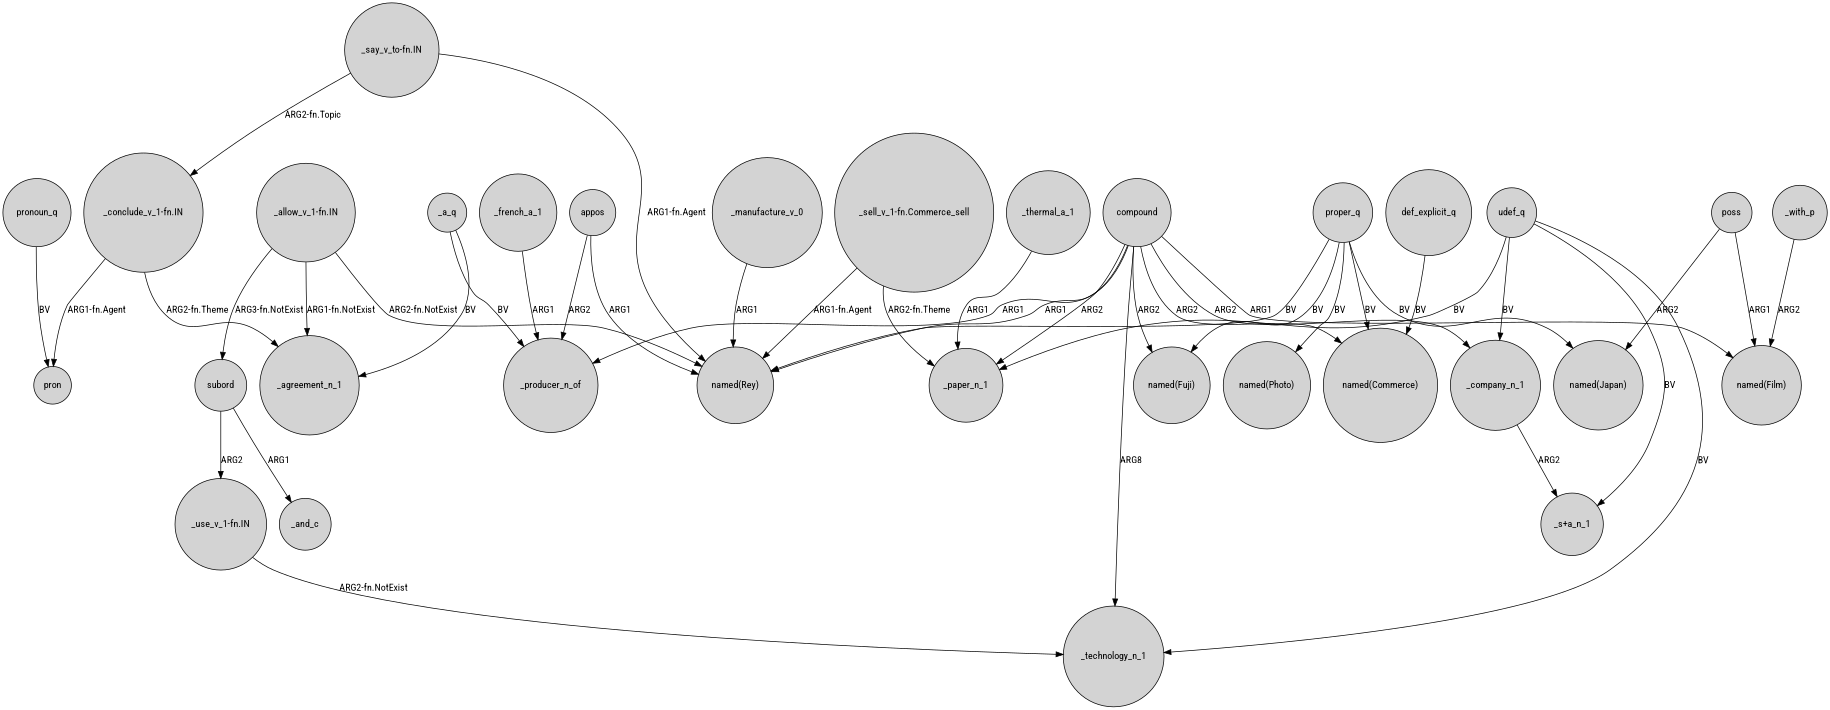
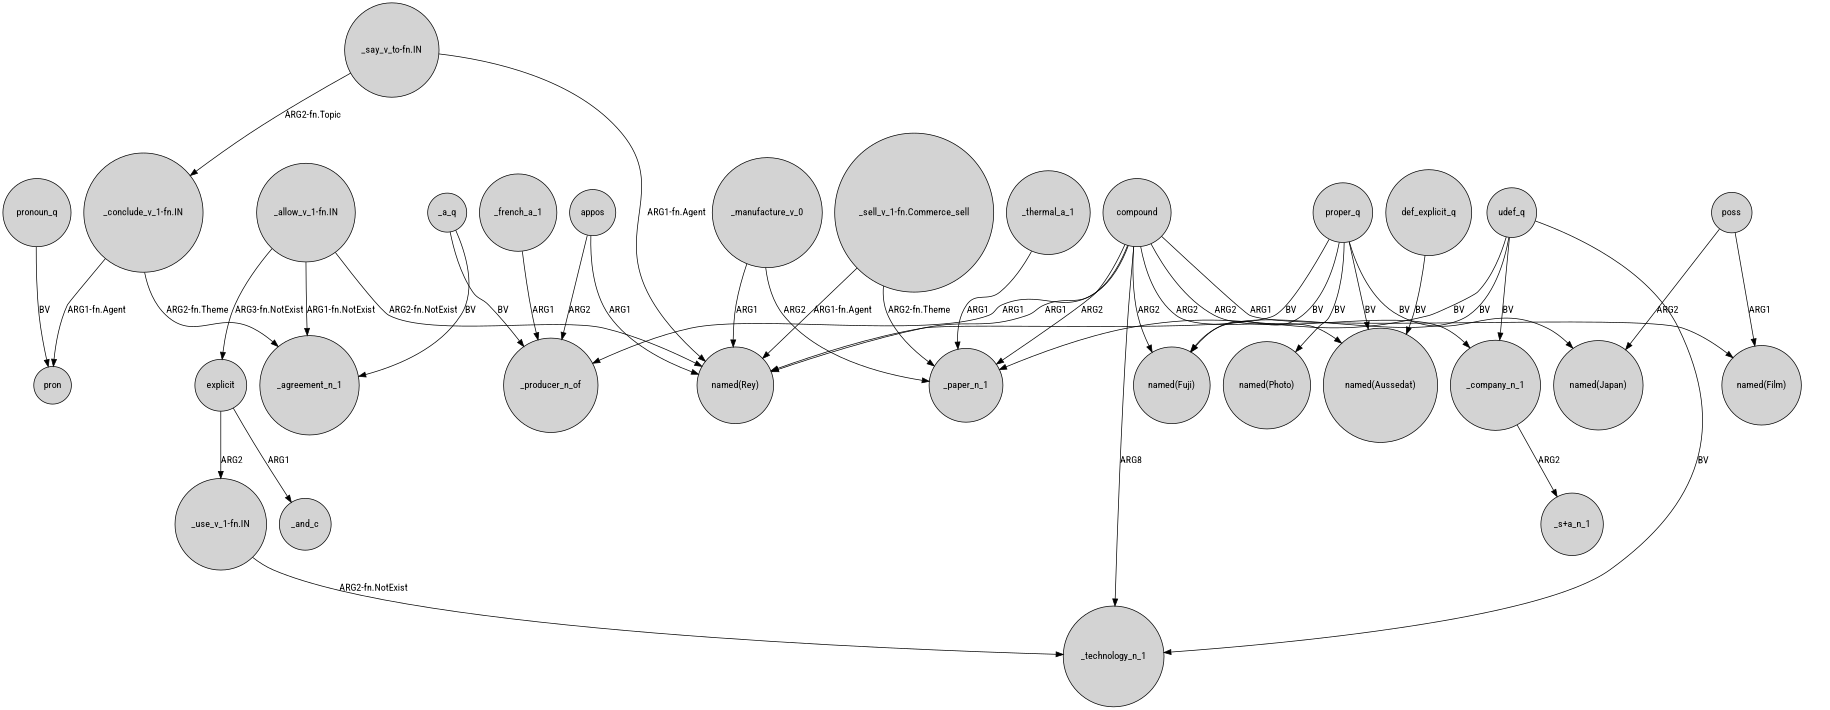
  digraph {
    fontname="Roboto Condensed"
    node [fontname="Roboto Condensed" shape=circle style=filled]
    edge [fontname="Roboto Condensed"]
    "_say_v_to-fn.IN"
    "_conclude_v_1-fn.IN"
    "named(Rey)"
    _agreement_n_1
    pron
    _thermal_a_1
    _paper_n_1
    "_allow_v_1-fn.IN"
-   subord
+   subord [label=explicit]
    "_use_v_1-fn.IN"
    _and_c
    _technology_n_1
    compound
    _producer_n_of
    "named(Fuji)"
    _company_n_1
-   "named(Aussedat)" [label="named(Commerce)"]
+   "named(Aussedat)"
    "named(Film)"
    "_s+a_n_1"
    proper_q
    "named(Photo)"
    "named(Japan)"
    "_sell_v_1-fn.Commerce_sell"
-   _with_p
    _a_q
    poss
    pronoun_q
    udef_q
    n29 [label=_manufacture_v_0]
    appos
    def_explicit_q
    _french_a_1
    "_say_v_to-fn.IN" -> "_conclude_v_1-fn.IN" [label="ARG2-fn.Topic"]
    "_say_v_to-fn.IN" -> "named(Rey)" [label="ARG1-fn.Agent"]
    "_conclude_v_1-fn.IN" -> _agreement_n_1 [label="ARG2-fn.Theme"]
    "_conclude_v_1-fn.IN" -> pron [label="ARG1-fn.Agent"]
    _thermal_a_1 -> _paper_n_1 [label=ARG1]
    "_allow_v_1-fn.IN" -> "named(Rey)" [label="ARG2-fn.NotExist"]
    "_allow_v_1-fn.IN" -> _agreement_n_1 [label="ARG1-fn.NotExist"]
    "_allow_v_1-fn.IN" -> subord [label="ARG3-fn.NotExist"]
    subord -> "_use_v_1-fn.IN" [label=ARG2]
    subord -> _and_c [label=ARG1]
    "_use_v_1-fn.IN" -> _technology_n_1 [label="ARG2-fn.NotExist"]
    compound -> "named(Rey)" [label=ARG1]
    compound -> _paper_n_1 [label=ARG2]
    compound -> _technology_n_1 [label=ARG8]
    compound -> _producer_n_of [label=ARG1]
    compound -> "named(Fuji)" [label=ARG2]
    compound -> _company_n_1 [label=ARG2]
    compound -> "named(Aussedat)" [label=ARG2]
    compound -> "named(Film)" [label=ARG1]
    _company_n_1 -> "_s+a_n_1" [label=ARG2]
    proper_q -> "named(Rey)" [label=BV]
    proper_q -> "named(Fuji)" [label=BV]
    proper_q -> "named(Aussedat)" [label=BV]
    proper_q -> "named(Photo)" [label=BV]
    proper_q -> "named(Japan)" [label=BV]
    "_sell_v_1-fn.Commerce_sell" -> "named(Rey)" [label="ARG1-fn.Agent"]
    "_sell_v_1-fn.Commerce_sell" -> _paper_n_1 [label="ARG2-fn.Theme"]
-   _with_p -> "named(Film)" [label=ARG2]
    _a_q -> _agreement_n_1 [label=BV]
    _a_q -> _producer_n_of [label=BV]
    poss -> "named(Film)" [label=ARG1]
    poss -> "named(Japan)" [label=ARG2]
    pronoun_q -> pron [label=BV]
    udef_q -> _paper_n_1 [label=BV]
    udef_q -> _technology_n_1 [label=BV]
    udef_q -> _company_n_1 [label=BV]
-   udef_q -> "_s+a_n_1" [label=BV]
+   udef_q -> "named(Fuji)" [label=BV]
    n29 -> "named(Rey)" [label=ARG1]
+   n29 -> _paper_n_1 [label=ARG2]
    appos -> "named(Rey)" [label=ARG1]
    appos -> _producer_n_of [label=ARG2]
    def_explicit_q -> "named(Aussedat)" [label=BV]
    _french_a_1 -> _producer_n_of [label=ARG1]
  }
